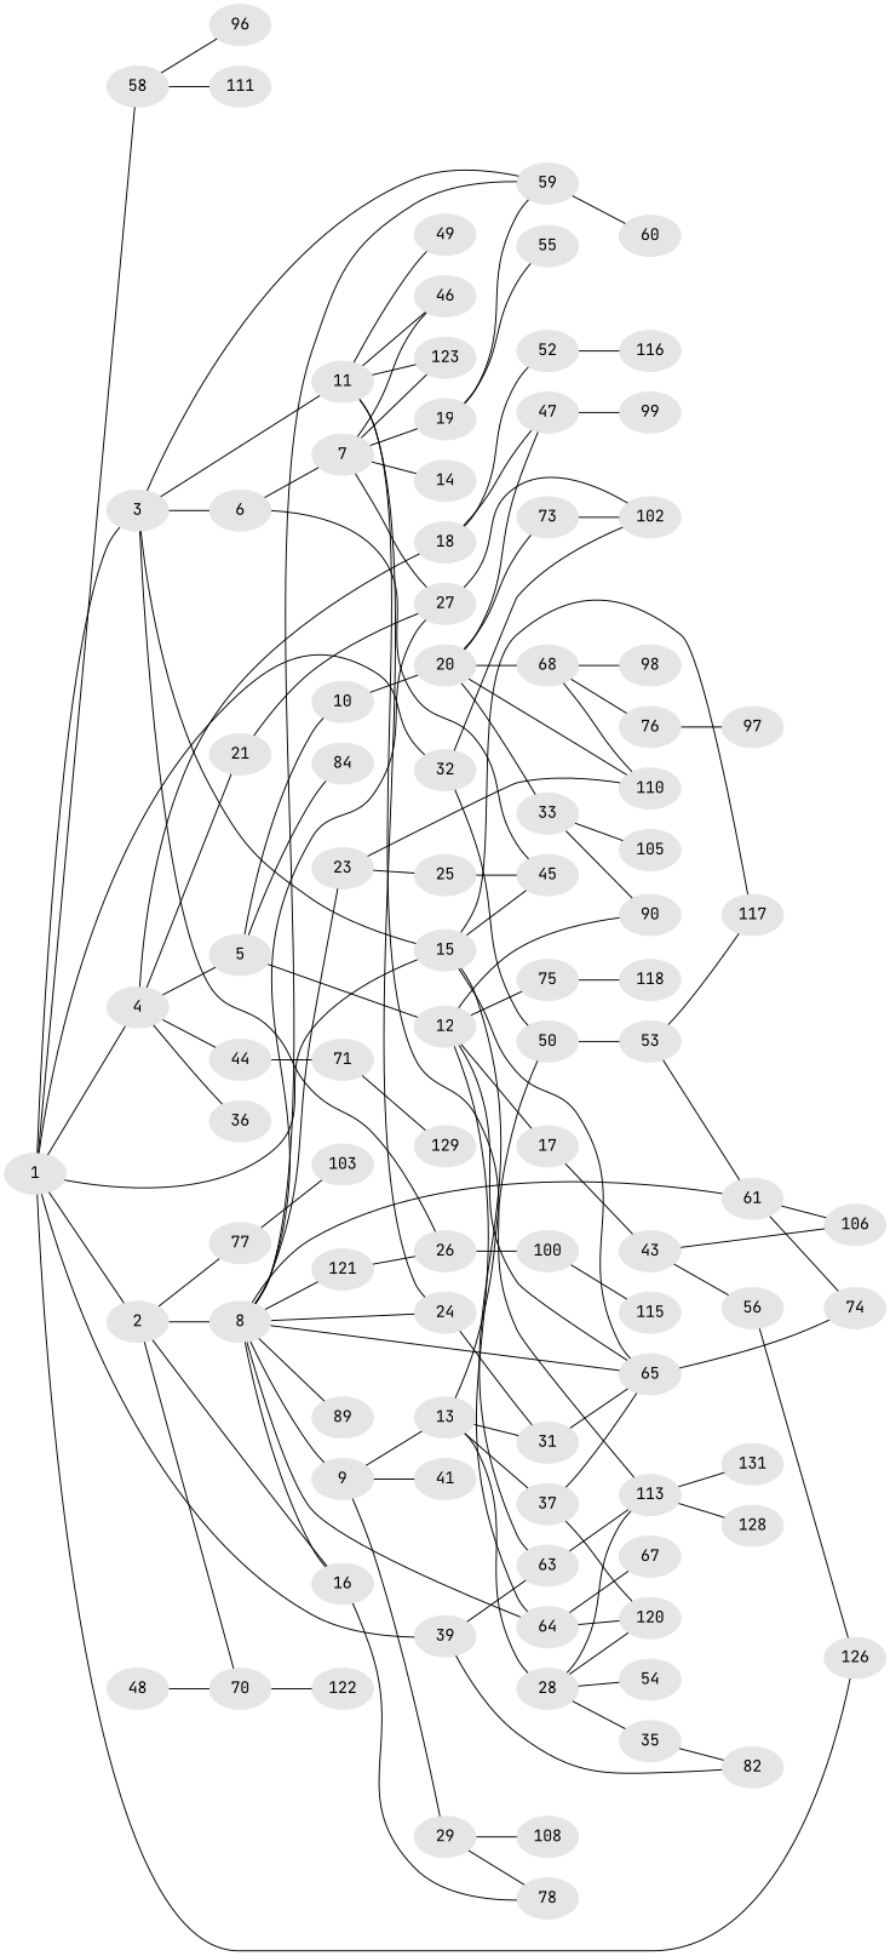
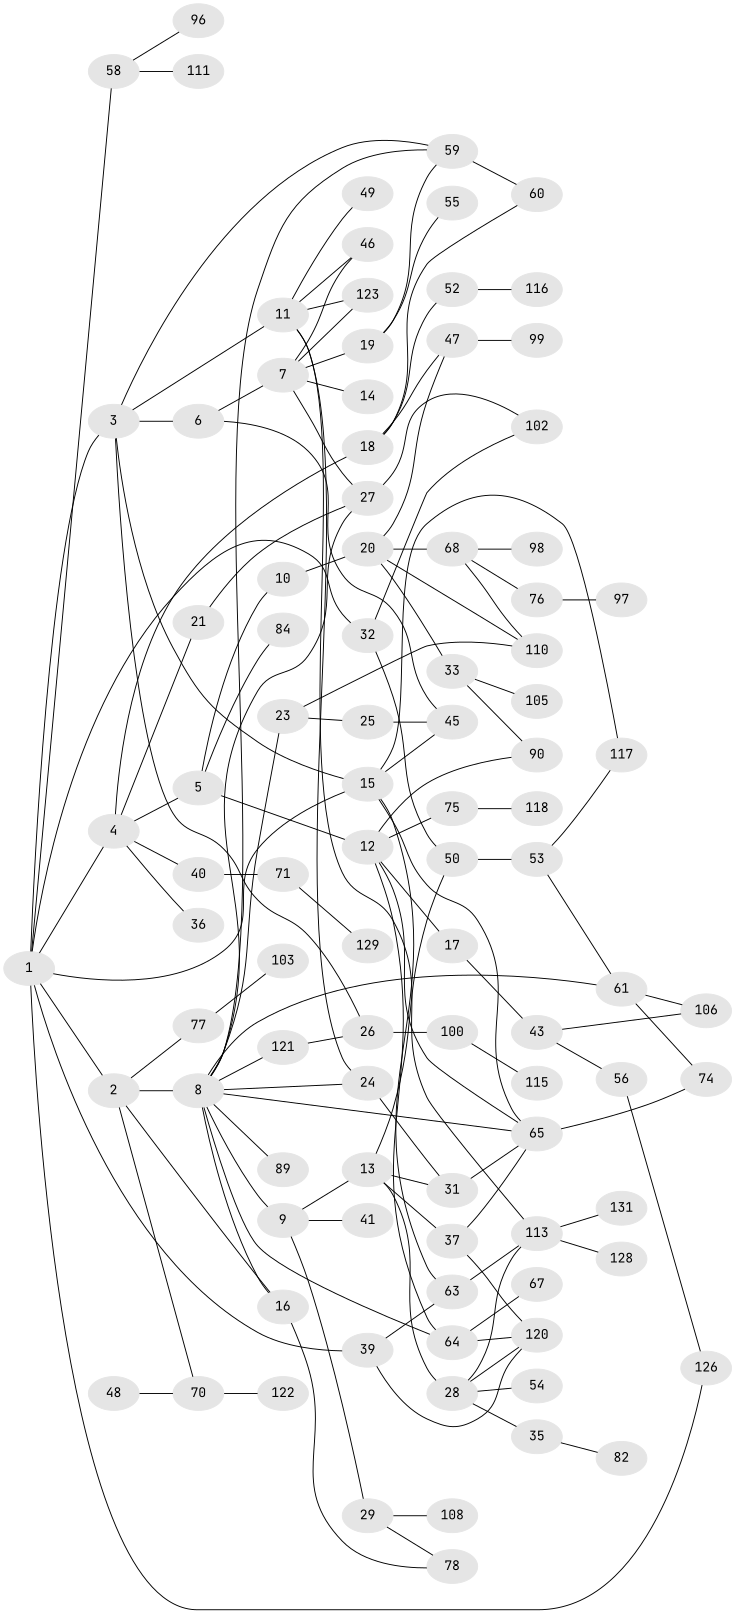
  graph {
    fontname="JetBrains Mono"
    rankdir=LR
    node [color=gray90 fontname="JetBrains Mono" style=filled]
    edge [fontname="JetBrains Mono"]
    1
    2
    3
    4
    15 [super="+40+94+81"]
    32
    39 [super="+79"]
    58 [super="+62"]
    126
    8 [super="+22+66+38"]
    16
    70
    77 [super="+124"]
    6
    11 [super="+34+30+51"]
    26
    59
    5
    18 [super="+109"]
    21 [super="+83"]
    36
-   44
+   44 [label=40]
    45 [super="+69"]
    65 [super="+119+107"]
    63 [super="+86"]
    117
    50
    102
    82 [super="+87"]
    96
    111
    27 [super="+92+114+91"]
    9 [super="+101"]
    23
    24
    61
    64
    89
    121
    78
    122
    103
    7 [super="+104"]
    46 [super="+136"]
    123
    49
    113
    100
    60
    10
    12 [super="+57"]
    84
    47 [super="+72"]
    52
    71
    20 [super="+112+42"]
    17
    75
    90
    14
    19
    55
    13
    29 [super="+93+85"]
    41
    25
    110
    31
    74 [super="+80"]
    106
    120
    67 [super="+134"]
    28
    37
    108
    33
    68
-   73
    128
    131
    43 [super="+127+130"]
    118
    35
    54
    53
    48
    56
    99
    116
    105 [super="+133"]
    76
    98
    115
    129
    97
    1 -- 2
    1 -- 3
    1 -- 4
    1 -- 15
    1 -- 32
    1 -- 39 [weight=2]
    1 -- 58
    1 -- 126
    2 -- 8
    2 -- 16
    2 -- 70
    2 -- 77
    3 -- 15
    3 -- 6
    3 -- 11
    3 -- 26
    3 -- 59
    4 -- 5
    4 -- 18
    4 -- 21
    4 -- 36
    4 -- 44
    15 -- 45
    15 -- 65
    15 -- 63
    15 -- 117
    32 -- 50
    32 -- 102
    39 -- 63
-   39 -- 82
+   39 -- 120
    58 -- 96
    58 -- 111
    8 -- 16
    8 -- 59
    8 -- 65
    8 -- 27
    8 -- 9
    8 -- 23
    8 -- 24
    8 -- 61
    8 -- 64
    8 -- 89
    8 -- 121
    16 -- 78
    70 -- 122
    77 -- 103
    6 -- 45
    6 -- 7
    11 -- 24
    11 -- 46
    11 -- 123
    11 -- 49
    11 -- 113
    26 -- 100
    59 -- 60
    5 -- 10
    5 -- 12
    5 -- 84
+   18 -- 60
    18 -- 47
    18 -- 52
    21 -- 27
    44 -- 71
    65 -- 74
    63 -- 113
    50 -- 53
    27 -- 102
    9 -- 13
    9 -- 29
    9 -- 41
    23 -- 25
    23 -- 110
    24 -- 31
    61 -- 74
    61 -- 106
    64 -- 120
    64 -- 67
    121 -- 26
    7 -- 27
    7 -- 46
    7 -- 123
    7 -- 14
    7 -- 19
    113 -- 128
    113 -- 131
    100 -- 115
    10 -- 20
    12 -- 65
    12 -- 64
    12 -- 17
    12 -- 75
    12 -- 90
    47 -- 99
    52 -- 116
    71 -- 129
    20 -- 47
    20 -- 110
    20 -- 33
    20 -- 68
-   20 -- 73
    17 -- 43
    75 -- 118
    19 -- 59
    19 -- 55
    13 -- 50
    13 -- 31
    13 -- 28
    13 -- 37
    29 -- 78
    29 -- 108
    25 -- 45
    31 -- 65
    28 -- 113
    28 -- 120
    28 -- 35
    28 -- 54
    37 -- 65
    37 -- 120
    33 -- 90
    33 -- 105
    68 -- 110
    68 -- 76
    68 -- 98
-   73 -- 102
    43 -- 106
    43 -- 56
    35 -- 82
    53 -- 117
    53 -- 61
    48 -- 70
    56 -- 126
    76 -- 97
  }
